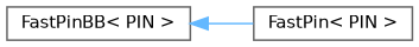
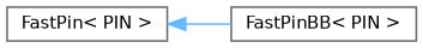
  digraph {
    rankdir=LR
    node [color=grey40 fillcolor=white fontname=Helvetica fontsize=10 shape=box style=filled]
    n1 [height=0.2 label="FastPin\< PIN \>" width=0.4]
    n2 [height=0.2 label="FastPinBB\< PIN \>" width=0.4]
-   n2 -> n1 [color=steelblue1 dir=back fontname=Helvetica fontsize=10 labelfontname=Helvetica labelfontsize=10 style=solid]
+   n1 -> n2 [color=steelblue1 dir=back fontname=Helvetica fontsize=10 labelfontname=Helvetica labelfontsize=10 style=solid]
  }
